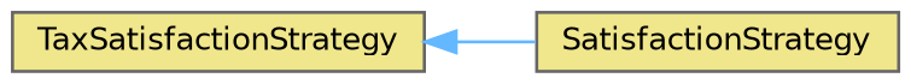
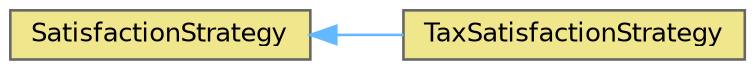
  digraph {
    rankdir=LR
    node [color=gray40 fillcolor=khaki fontname=Helvetica fontsize=10 shape=box style=filled]
    n1 [fontcolor=black height=0.2 label=TaxSatisfactionStrategy width=0.4]
    n2 [height=0.2 label=SatisfactionStrategy width=0.4]
-   n1 -> n2 [color=steelblue1 dir=back fontname=Helvetica fontsize=10 labelfontname=Helvetica labelfontsize=10 style=solid]
+   n2 -> n1 [color=steelblue1 dir=back fontname=Helvetica fontsize=10 labelfontname=Helvetica labelfontsize=10 style=solid]
  }
